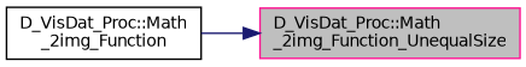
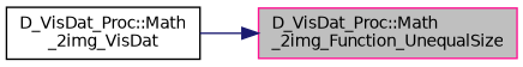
  digraph {
    rankdir=RL
    node [fontname=Helvetica fontsize=10 shape=record style=filled]
    n1 [color=deeppink fillcolor=grey75 fontcolor=black height=0.2 label="D_VisDat_Proc::Math\l_2img_Function_UnequalSize" width=0.4]
-   n2 [color=black fillcolor=white height=0.2 label="D_VisDat_Proc::Math\l_2img_Function" width=0.4]
+   n2 [color=black fillcolor=white height=0.2 label="D_VisDat_Proc::Math\l_2img_VisDat" width=0.4]
    n1 -> n2 [color=midnightblue dir=back fontname=Helvetica fontsize=10 labelfontname=Helvetica labelfontsize=10 style=solid]
  }
